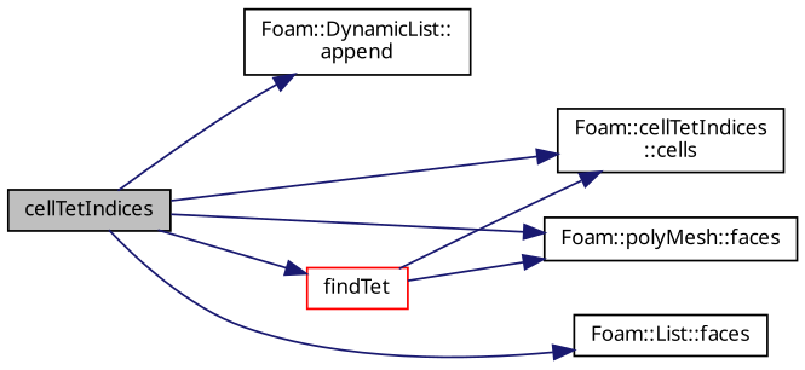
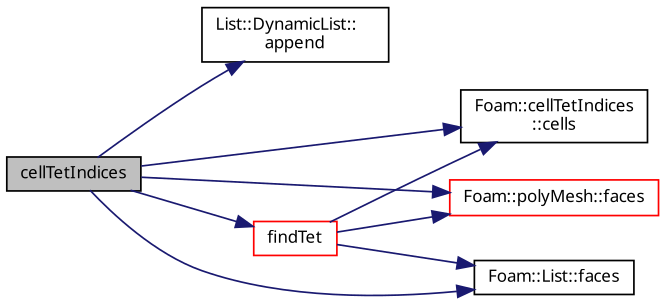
  digraph {
    fontname="Noto Sans"
    rankdir=LR
    node [color=black fontname="Noto Sans" fontsize=10 shape=record]
    edge [color=midnightblue fontname="Noto Sans" fontsize=10 labelfontname=Helvetica labelfontsize=10 style=solid]
    n1 [fillcolor=grey75 fontcolor=black height=0.2 label=cellTetIndices style=filled width=0.4]
-   n2 [height=0.2 label="Foam::DynamicList::\lappend" width=0.4]
+   n2 [height=0.2 label="List::DynamicList::\lappend" width=0.4]
    n3 [height=0.2 label="Foam::cellTetIndices\l::cells" width=0.4]
-   n4 [height=0.2 label="Foam::polyMesh::faces" width=0.4]
+   n4 [color=red height=0.2 label="Foam::polyMesh::faces" width=0.4]
    n5 [color=red height=0.2 label=findTet width=0.4]
    n6 [height=0.2 label="Foam::List::faces" width=0.4]
    n1 -> n2
    n1 -> n3
    n1 -> n4
    n1 -> n5
    n1 -> n6
    n5 -> n3
    n5 -> n4
+   n5 -> n6
  }
